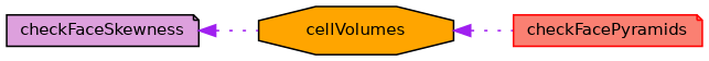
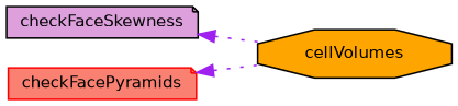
  digraph {
    rankdir=LR
    node [color=black fontname=Helvetica fontsize=10 shape=note style=filled]
    edge [color=purple dir=back fontname=Helvetica fontsize=10 labelfontname=Helvetica labelfontsize=10 style=dotted]
    n1 [fillcolor=plum fontcolor=black height=0.2 label=checkFaceSkewness width=0.4]
    n2 [fillcolor=orange height=0.2 label=cellVolumes shape=octagon width=0.4]
    n3 [color=red fillcolor=salmon height=0.2 label=checkFacePyramids width=0.4]
    n1 -> n2
-   n2 -> n3
+   n3 -> n2
  }
